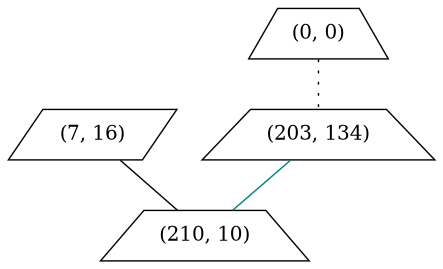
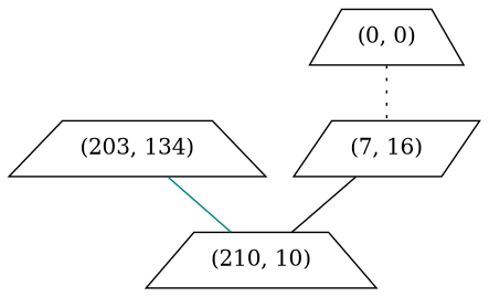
  graph {
    node [shape=trapezium]
    edge [color=black style=solid weight=1]
    "(7, 16)" [shape=parallelogram]
    "(0, 0)"
    n3 [label="(210, 10)"]
    "(203, 134)"
    "(7, 16)" -- n3
-   "(0, 0)" -- "(203, 134)" [style=dotted weight=4]
+   "(0, 0)" -- "(7, 16)" [style=dotted weight=4]
    "(203, 134)" -- n3 [color=teal]
  }
